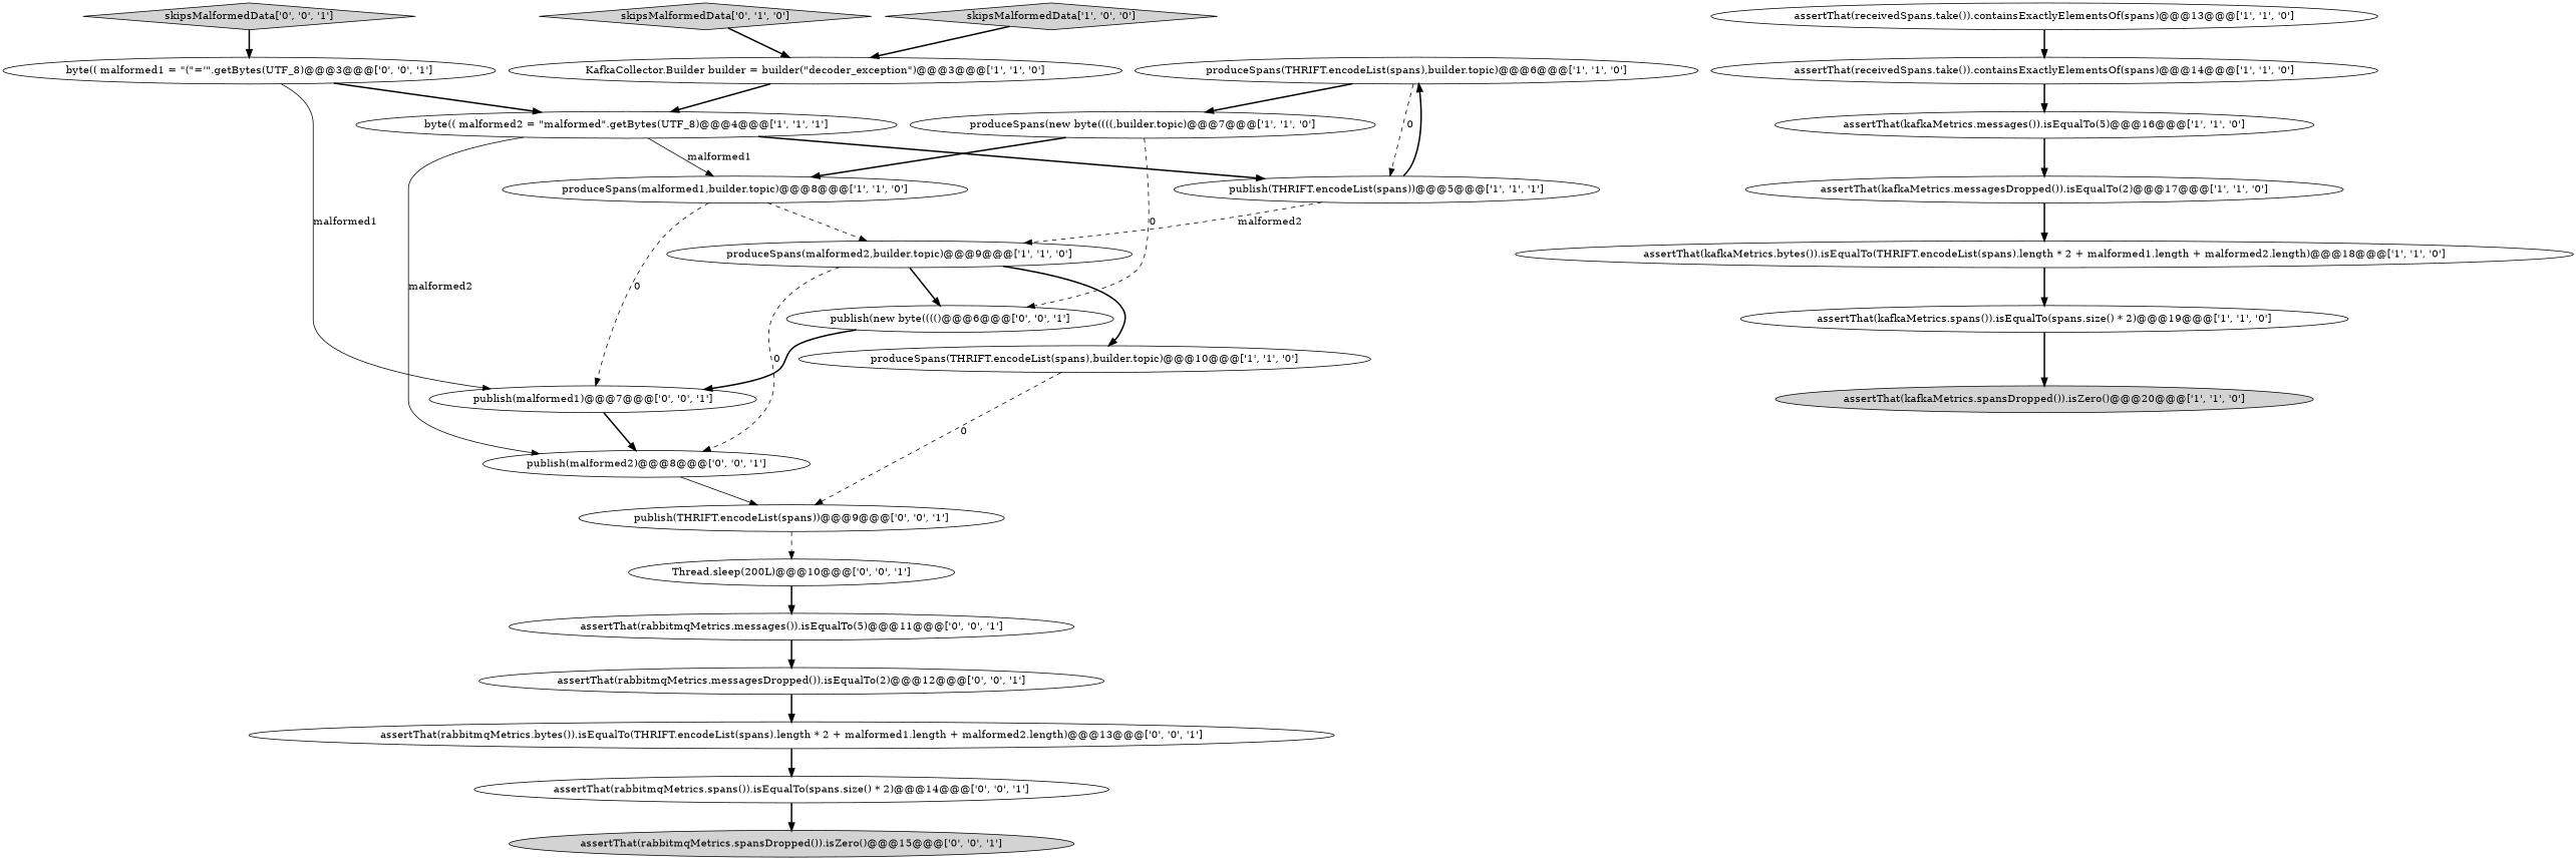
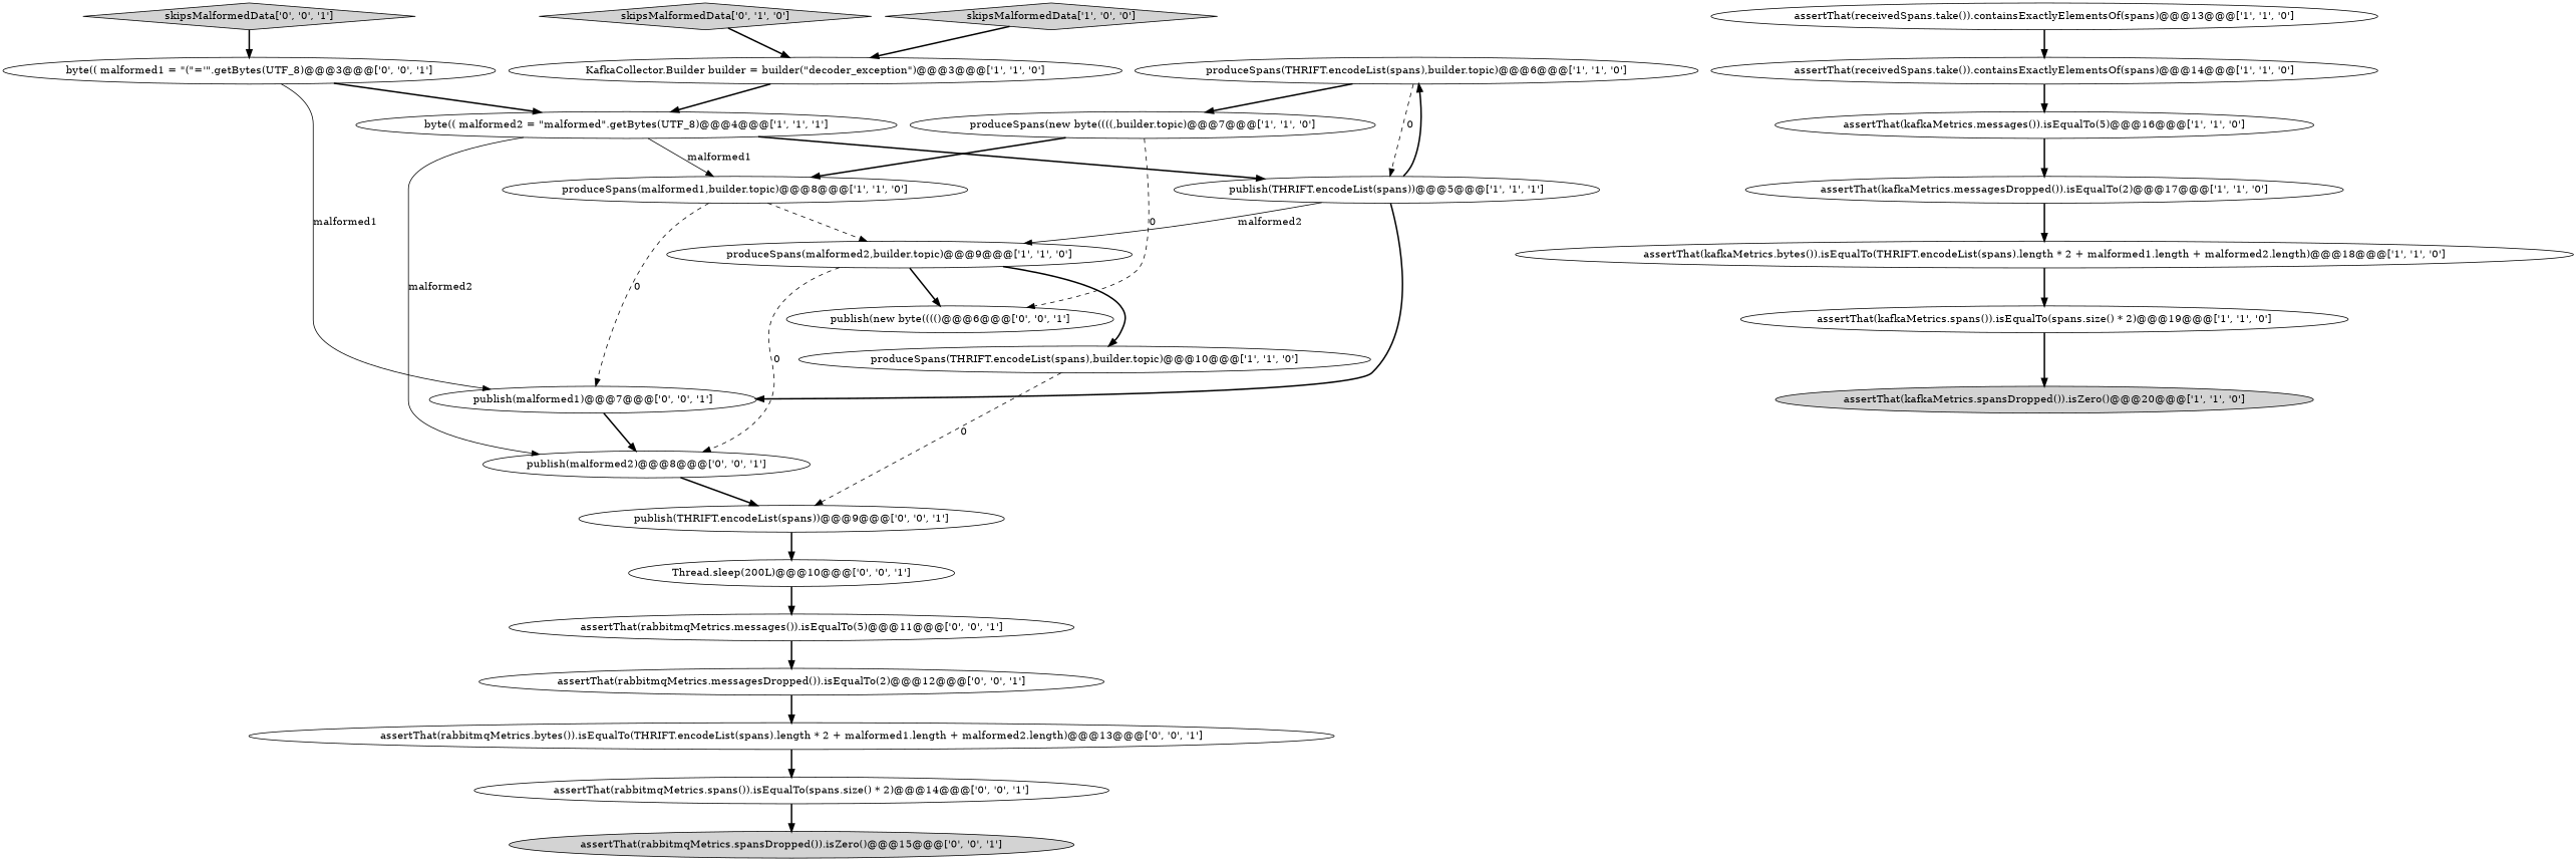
  digraph {
    node [fillcolor=white shape=ellipse style=filled]
    edge [style=bold]
    n1 [label="produceSpans(malformed1,builder.topic)@@@8@@@['1', '1', '0']"]
    n2 [label="publish(malformed1)@@@7@@@['0', '0', '1']"]
    n3 [label="produceSpans(malformed2,builder.topic)@@@9@@@['1', '1', '0']"]
    n4 [label="publish(malformed2)@@@8@@@['0', '0', '1']"]
    n5 [label="publish(new byte(((()@@@6@@@['0', '0', '1']"]
    n6 [label="produceSpans(THRIFT.encodeList(spans),builder.topic)@@@10@@@['1', '1', '0']"]
    n7 [label="assertThat(rabbitmqMetrics.bytes()).isEqualTo(THRIFT.encodeList(spans).length * 2 + malformed1.length + malformed2.length)@@@13@@@['0', '0', '1']"]
    n8 [label="assertThat(rabbitmqMetrics.spans()).isEqualTo(spans.size() * 2)@@@14@@@['0', '0', '1']"]
    n9 [fillcolor=lightgray label="assertThat(rabbitmqMetrics.spansDropped()).isZero()@@@15@@@['0', '0', '1']"]
    n10 [label="assertThat(rabbitmqMetrics.messagesDropped()).isEqualTo(2)@@@12@@@['0', '0', '1']"]
    n11 [label="assertThat(kafkaMetrics.bytes()).isEqualTo(THRIFT.encodeList(spans).length * 2 + malformed1.length + malformed2.length)@@@18@@@['1', '1', '0']"]
    n12 [label="assertThat(kafkaMetrics.spans()).isEqualTo(spans.size() * 2)@@@19@@@['1', '1', '0']"]
    n13 [fillcolor=lightgray label="assertThat(kafkaMetrics.spansDropped()).isZero()@@@20@@@['1', '1', '0']"]
    n14 [label="byte(( malformed1 = \"(\"='\".getBytes(UTF_8)@@@3@@@['0', '0', '1']"]
    n15 [label="byte(( malformed2 = \"malformed\".getBytes(UTF_8)@@@4@@@['1', '1', '1']"]
    n16 [label="publish(THRIFT.encodeList(spans))@@@5@@@['1', '1', '1']"]
    n17 [label="assertThat(kafkaMetrics.messagesDropped()).isEqualTo(2)@@@17@@@['1', '1', '0']"]
    n18 [label="assertThat(receivedSpans.take()).containsExactlyElementsOf(spans)@@@14@@@['1', '1', '0']"]
    n19 [label="assertThat(kafkaMetrics.messages()).isEqualTo(5)@@@16@@@['1', '1', '0']"]
    n20 [fillcolor=lightgray label="skipsMalformedData['0', '0', '1']" shape=diamond]
    n21 [label="assertThat(receivedSpans.take()).containsExactlyElementsOf(spans)@@@13@@@['1', '1', '0']"]
    n22 [label="Thread.sleep(200L)@@@10@@@['0', '0', '1']"]
    n23 [label="assertThat(rabbitmqMetrics.messages()).isEqualTo(5)@@@11@@@['0', '0', '1']"]
    n24 [label="publish(THRIFT.encodeList(spans))@@@9@@@['0', '0', '1']"]
    n25 [label="KafkaCollector.Builder builder = builder(\"decoder_exception\")@@@3@@@['1', '1', '0']"]
    n26 [fillcolor=lightgray label="skipsMalformedData['1', '0', '0']" shape=diamond]
    n27 [fillcolor=lightgray label="skipsMalformedData['0', '1', '0']" shape=diamond]
    n28 [label="produceSpans(new byte((((,builder.topic)@@@7@@@['1', '1', '0']"]
    n29 [label="produceSpans(THRIFT.encodeList(spans),builder.topic)@@@6@@@['1', '1', '0']"]
    n1 -> n2 [label=0 style=dashed]
    n1 -> n3 [style=dashed]
    n2 -> n4
    n3 -> n4 [label=0 style=dashed]
    n3 -> n5
    n3 -> n6
-   n4 -> n24 [style=solid]
-   n5 -> n2
+   n4 -> n24
+   n16 -> n2
    n6 -> n24 [label=0 style=dashed]
    n7 -> n8
    n8 -> n9
    n10 -> n7
    n11 -> n12
    n12 -> n13
    n14 -> n2 [label=malformed1 style=solid]
    n14 -> n15
    n15 -> n1 [label=malformed1 style=solid]
    n15 -> n4 [label=malformed2 style=solid]
    n15 -> n16
-   n16 -> n3 [label=malformed2 style=dashed]
+   n16 -> n3 [label=malformed2 style=solid]
    n16 -> n29
    n17 -> n11
    n18 -> n19
    n19 -> n17
    n20 -> n14
    n21 -> n18
    n22 -> n23
    n23 -> n10
-   n24 -> n22 [style=dashed]
+   n24 -> n22
    n25 -> n15
    n26 -> n25
    n27 -> n25
    n28 -> n1
    n28 -> n5 [label=0 style=dashed]
    n29 -> n16 [label=0 style=dashed]
    n29 -> n28
  }
